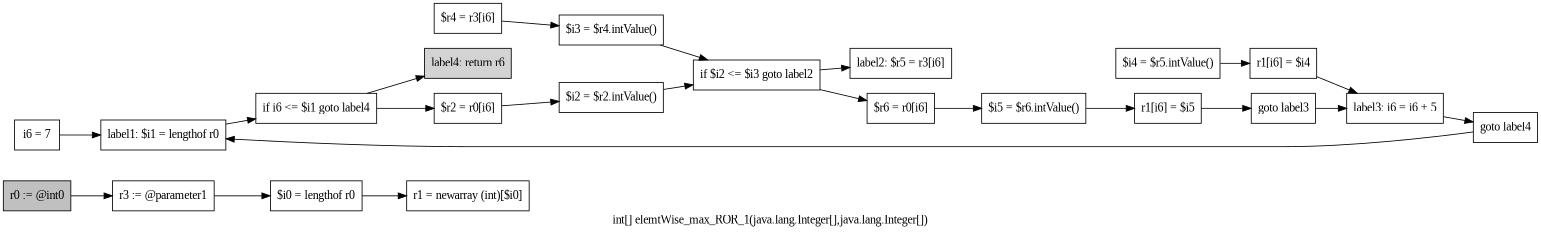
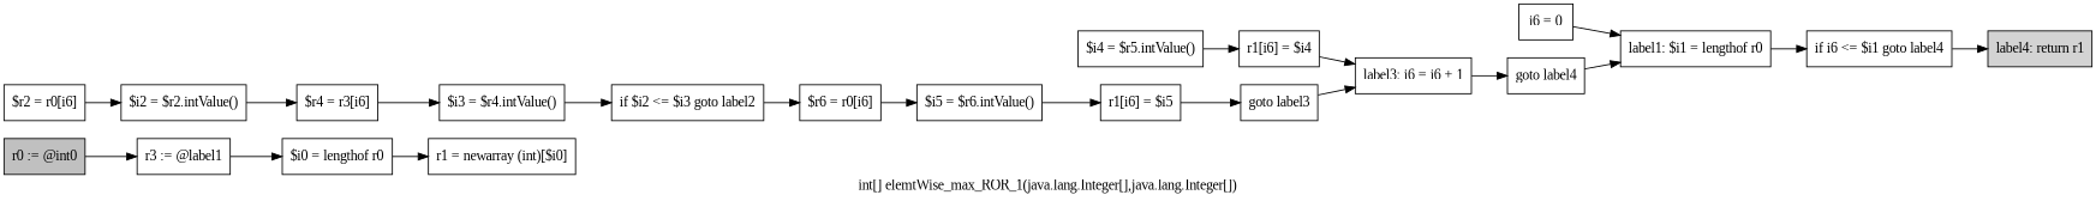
  digraph {
    fontname="Liberation Serif"
    label="int[] elemtWise_max_ROR_1(java.lang.Integer[],java.lang.Integer[])"
    rankdir=LR
    node [fontname="Liberation Serif" shape=box]
    edge [fontname="Liberation Serif"]
    n1 [fillcolor=gray label="r0 := @int0" style=filled]
-   n2 [label="r3 := @parameter1"]
+   n2 [label="r3 := @label1"]
    n3 [label="$i0 = lengthof r0"]
    n4 [label="r1 = newarray (int)[$i0]"]
-   n5 [label="i6 = 7"]
+   n5 [label="i6 = 0"]
    n6 [label="label1: $i1 = lengthof r0"]
    n7 [label="if i6 <= $i1 goto label4"]
    n8 [label="$r2 = r0[i6]"]
-   n9 [fillcolor=lightgray label="label4: return r6" style=filled]
+   n9 [fillcolor=lightgray label="label4: return r1" style=filled]
    n10 [label="$i2 = $r2.intValue()"]
    n11 [label="$r4 = r3[i6]"]
    n12 [label="$i3 = $r4.intValue()"]
    n13 [label="if $i2 <= $i3 goto label2"]
    n14 [label="$r6 = r0[i6]"]
-   n15 [label="label2: $r5 = r3[i6]"]
    n16 [label="$i5 = $r6.intValue()"]
    n17 [label="r1[i6] = $i5"]
    n18 [label="$i4 = $r5.intValue()"]
    n19 [label="r1[i6] = $i4"]
    n20 [label="goto label3"]
-   n21 [label="label3: i6 = i6 + 5"]
+   n21 [label="label3: i6 = i6 + 1"]
    n22 [label="goto label4"]
    n1 -> n2
    n2 -> n3
    n3 -> n4
    n5 -> n6
    n6 -> n7
-   n7 -> n8
    n7 -> n9
    n8 -> n10
-   n10 -> n13
+   n10 -> n11
    n11 -> n12
    n12 -> n13
    n13 -> n14
-   n13 -> n15
    n14 -> n16
    n16 -> n17
    n17 -> n20
    n18 -> n19
    n19 -> n21
    n20 -> n21
    n21 -> n22
    n22 -> n6
  }
